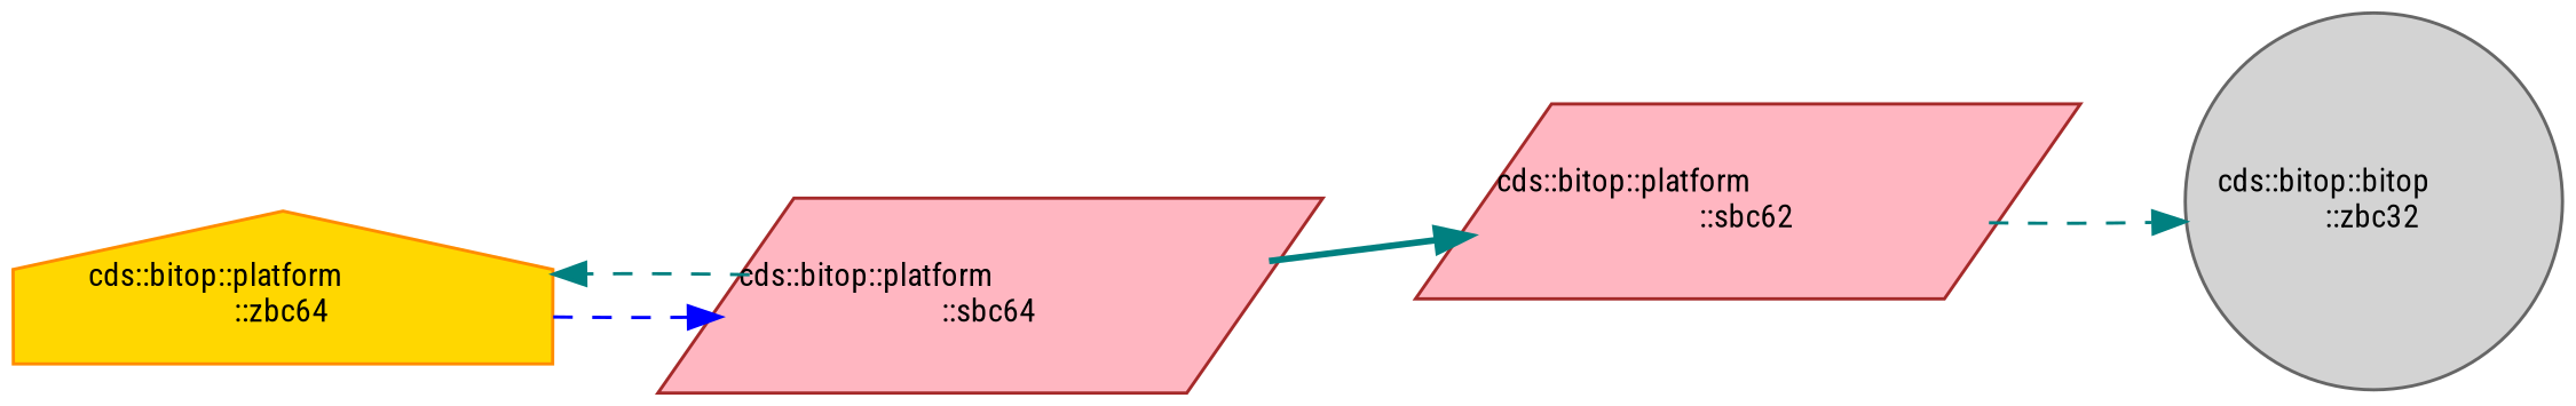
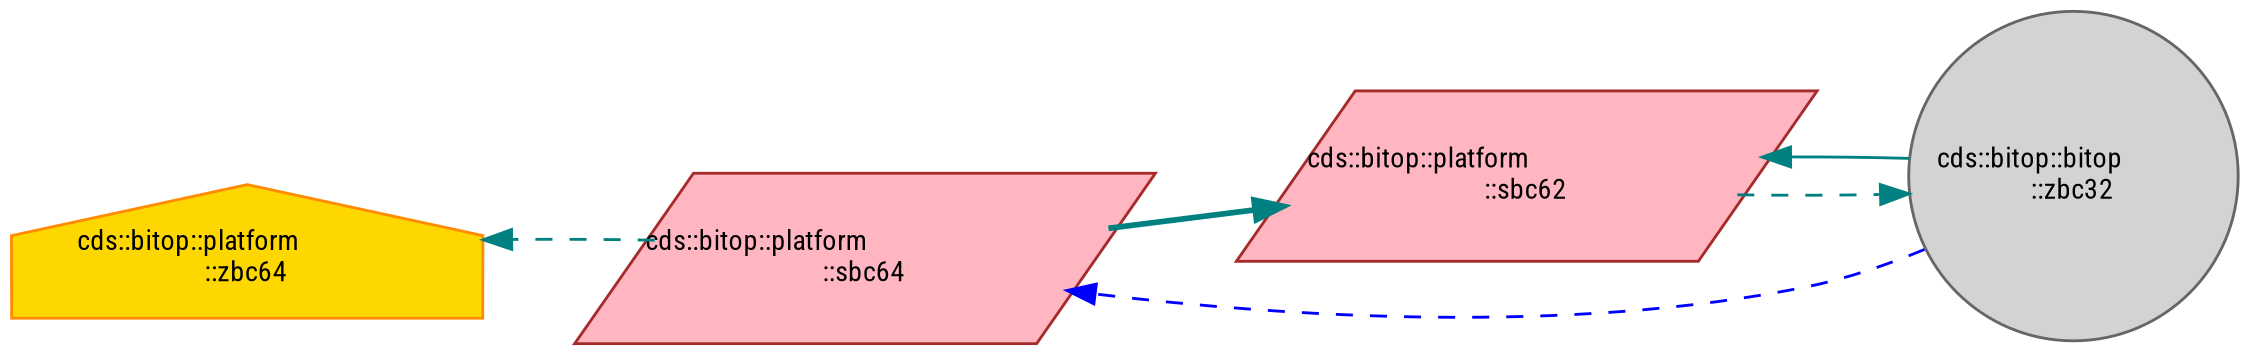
  digraph {
    fontname="Roboto Condensed"
    rankdir=LR
    node [color=brown fillcolor=lightpink fontname="Roboto Condensed" fontsize=10 shape=parallelogram style=filled]
    edge [color=teal fontname="Roboto Condensed" fontsize=10 labelfontname=Helvetica labelfontsize=10 style=dashed]
    n1 [color=darkorange fillcolor=gold fontcolor=black height=0.2 label="cds::bitop::platform\l::zbc64" shape=house width=0.4]
    n2 [height=0.2 label="cds::bitop::platform\l::sbc64" width=0.4]
    n3 [height=0.2 label="cds::bitop::platform\l::sbc62" width=0.4]
    n4 [color=gray40 fillcolor=lightgrey height=0.2 label="cds::bitop::bitop\l::zbc32" shape=circle width=0.4]
-   n1 -> n2 [color=blue]
+   n4 -> n2 [color=blue]
    n2 -> n1
    n2 -> n3 [style=bold]
    n3 -> n4
+   n4 -> n3 [style=solid]
  }
